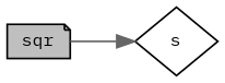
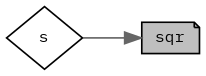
  digraph {
    rankdir=LR
    fontname="IBM Plex Mono"
    node [color=black fontname="IBM Plex Mono" fontsize=10]
    n1 [fillcolor=grey75 fontcolor=black height=0.2 label=sqr shape=note style=filled width=0.4]
    n2 [height=0.2 label=s shape=diamond width=0.4]
-   n1 -> n2 [color=gray40 fontname="IBM Plex Mono" fontsize=10 labelfontname=FreeSans labelfontsize=10 style=solid]
+   n2 -> n1 [color=gray40 fontname="IBM Plex Mono" fontsize=10 labelfontname=FreeSans labelfontsize=10 style=solid]
  }
